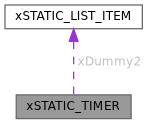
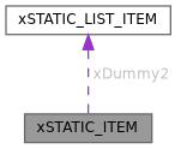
  digraph {
    node [color=gray40 fontname=Helvetica fontsize=10 shape=box style=filled]
-   n1 [fillcolor=grey60 fontcolor=black height=0.2 label=xSTATIC_TIMER width=0.4]
+   n1 [fillcolor=grey60 fontcolor=black height=0.2 label=xSTATIC_ITEM width=0.4]
    n2 [fillcolor=white height=0.2 label=xSTATIC_LIST_ITEM width=0.4]
    n2 -> n1 [color=darkorchid3 dir=back fontcolor=grey fontname=Helvetica fontsize=10 label=<<TABLE CELLBORDER="0" BORDER="0"><TR><TD VALIGN="top" ALIGN="LEFT" CELLPADDING="1" CELLSPACING="0">xDummy2</TD></TR> </TABLE>> labelfontname=Helvetica labelfontsize=10 style=dashed]
  }
